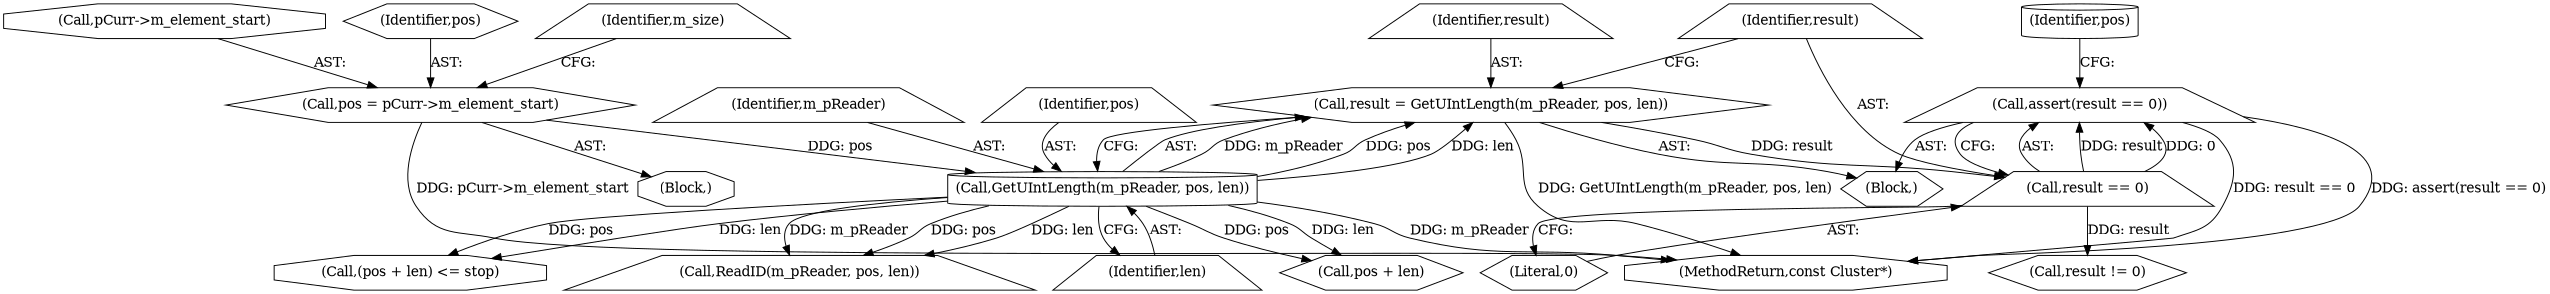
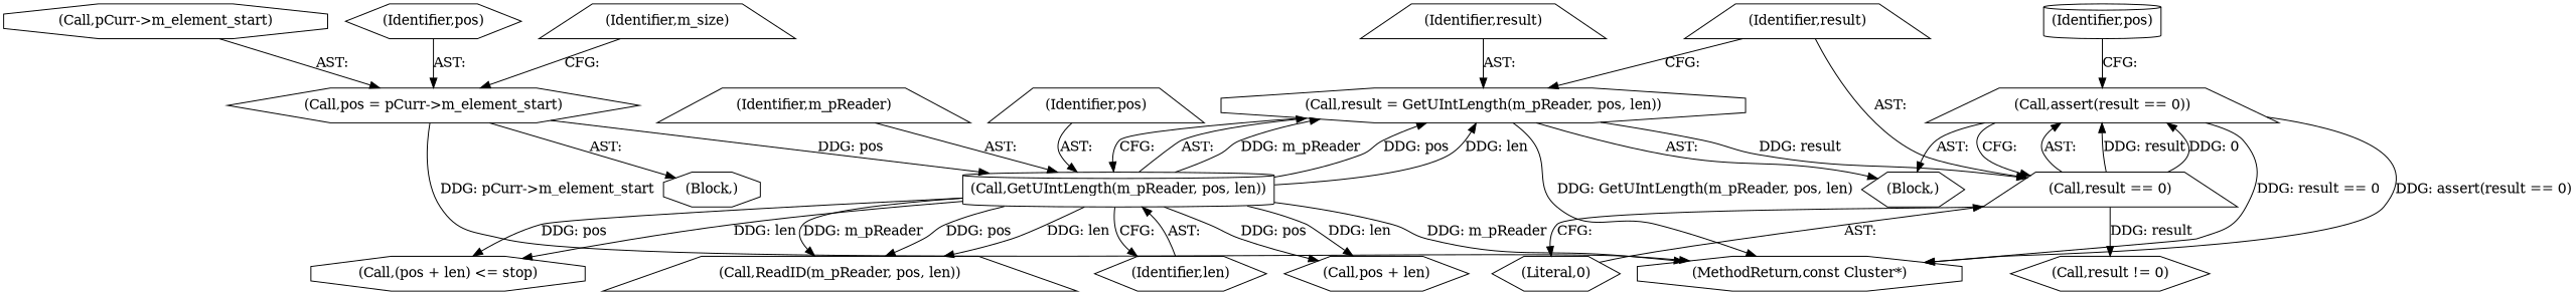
  digraph {
    node [shape=trapezium]
    n1 [label="(Call,assert(result == 0))"]
    n2 [label="(Call,result == 0)"]
    n3 [label="(MethodReturn,const Cluster*)" shape=octagon]
    n4 [label="(Block,)" shape=hexagon]
    n5 [label="(Literal,0)" shape=hexagon]
    n6 [label="(Call,result != 0)" shape=hexagon]
-   n7 [label="(Call,result = GetUIntLength(m_pReader, pos, len))" shape=hexagon]
+   n7 [label="(Call,result = GetUIntLength(m_pReader, pos, len))" shape=octagon]
    n8 [label="(Call,GetUIntLength(m_pReader, pos, len))" shape=cylinder]
    n9 [label="(Call,(pos + len) <= stop)" shape=octagon]
    n10 [label="(Call,ReadID(m_pReader, pos, len))"]
-   n11 [label="(Identifier,len)"]
+   n11 [label="(Identifier,len)" shape=hexagon]
    n12 [label="(Call,pos + len)" shape=hexagon]
    n13 [label="(Call,pos = pCurr->m_element_start)" shape=hexagon]
    n14 [label="(Block,)" shape=octagon]
    n15 [label="(Call,pCurr->m_element_start)" shape=octagon]
    n16 [label="(Identifier,pos)" shape=cylinder]
    n17 [label="(Identifier,pos)" shape=hexagon]
    n18 [label="(Identifier,m_pReader)"]
    n19 [label="(Identifier,m_size)"]
    n20 [label="(Identifier,pos)"]
    n21 [label="(Identifier,result)"]
    n22 [label="(Identifier,result)"]
    n1 -> n2 [label="CFG: "]
    n1 -> n3 [label="DDG: result == 0"]
    n1 -> n3 [label="DDG: assert(result == 0)"]
    n1 -> n4 [label="AST: "]
    n2 -> n1 [label="AST: "]
    n2 -> n1 [label="DDG: result"]
    n2 -> n1 [label="DDG: 0"]
    n2 -> n5 [label="CFG: "]
    n2 -> n6 [label="DDG: result"]
    n5 -> n2 [label="AST: "]
    n7 -> n2 [label="DDG: result"]
    n7 -> n3 [label="DDG: GetUIntLength(m_pReader, pos, len)"]
    n7 -> n4 [label="AST: "]
    n7 -> n8 [label="CFG: "]
    n8 -> n3 [label="DDG: m_pReader"]
    n8 -> n7 [label="AST: "]
    n8 -> n7 [label="DDG: m_pReader"]
    n8 -> n7 [label="DDG: pos"]
    n8 -> n7 [label="DDG: len"]
    n8 -> n9 [label="DDG: pos"]
    n8 -> n9 [label="DDG: len"]
    n8 -> n10 [label="DDG: m_pReader"]
    n8 -> n10 [label="DDG: pos"]
    n8 -> n10 [label="DDG: len"]
    n8 -> n11 [label="CFG: "]
    n8 -> n12 [label="DDG: pos"]
    n8 -> n12 [label="DDG: len"]
    n11 -> n8 [label="AST: "]
    n13 -> n3 [label="DDG: pCurr->m_element_start"]
    n13 -> n8 [label="DDG: pos"]
    n13 -> n14 [label="AST: "]
    n15 -> n13 [label="AST: "]
    n16 -> n1 [label="CFG: "]
    n17 -> n13 [label="AST: "]
    n18 -> n8 [label="AST: "]
    n19 -> n13 [label="CFG: "]
    n20 -> n8 [label="AST: "]
    n21 -> n7 [label="AST: "]
    n22 -> n2 [label="AST: "]
    n22 -> n7 [label="CFG: "]
  }
